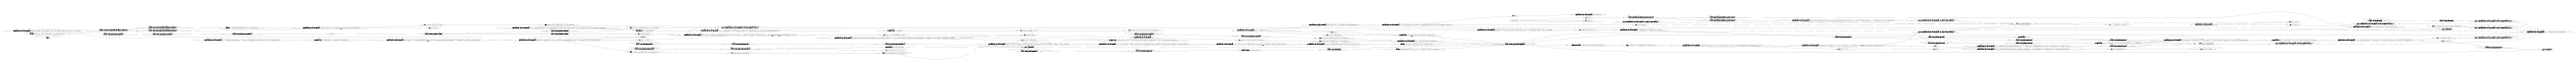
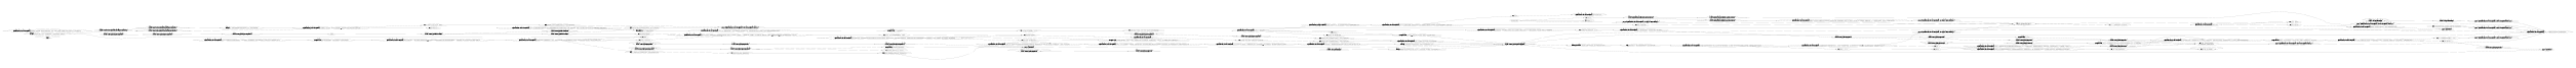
  digraph {
    rankdir=LR
    n1 [label=START]
    n2 [label="直面黑眼人"]
    n3 [label="Variable[\"inventory.hjelm_firsthub_reached\"]"]
    n4 [label="Variable[\"inventory.hjelm_firsthub_reached\"]" shape=diamond]
    n5 [label="!(Variable[\"inventory.hjelm_firsthub_reached\"])" shape=diamond]
    n6 [label="Logic: 考虑到市面上有那么多不同的赫姆达尔英雄传丛书，你是不太可能找到续作的。"]
    n7 [label="Hjelmdallermann: the Man from Hjelmdall: 封面上，来自赫姆达尔的男人紧盯着你，满脸尽是残酷的决绝。"]
    n8 [label="!(Variable[\"inventory.hjelm_logic_reusing_material\"])" shape=diamond]
    n9 [label="Logic: 考虑到市面上有那么多不同的赫姆达尔英雄传丛书，你是不太可能找到续作的。"]
    n10 [label="Hjelmdallermann: the Man from Hjelmdall: 在第一幕里，来自赫姆达尔的男人是在跟一个强大的巫师和他的亡灵大军战斗。现在他面对的是一对纳赫特尔巫师，还有他们的鬼精奴仆。这两简直有天壤之别好吗。"]
    n11 [label="You: 不了，以我的品味来说有点太愚蠢了。（合上书。）"]
    n12 [label="You: 好吧。那接下来呢？"]
    n13 [label="Jump to: [Hjelmdallermann: the Man from Hjelmdall: \"The Man from Hjelmdall stares at yo...\"]"]
    n14 [label="!(Variable[\"inventory.hjelm_perception_font\"])" shape=diamond]
    n15 [label="Variable[\"inventory.hjelm_concept_inside\"]"]
    n16 [label="Variable[\"inventory.hjelm_concept_inside\"]" shape=diamond]
-   n17 [label="Physical Instrument: 喂！肌肉和骨头可没什么问题。"]
    n18 [label="!(Variable[\"whirling.dreamone_apes\"])" shape=diamond]
    n19 [label="!(Variable[\"inventory.hjelm_concept_inside\"])" shape=diamond]
    n20 [label="Hjelmdallermann: the Man from Hjelmdall: 他可是来自赫姆达尔的男人！在激烈的战斗中出生，死亡是他的先父，鲜血是他的先母。当他离开卡特拉的寒冷北国，寻求骄傲和荣耀的时候，不过才刚刚度过了14个冬季。*那*就是他的性格。"]
    n21 [label="You: 没关系，还是直接进入好的部分吧。\n我只需要肌肉和鲜血。还是继续说回那个吧。"]
    n22 [label="Conceptualization: 他甚至连一个真正的名字都没有。这个男人心里在想什么？或者除了一堆肌肉和骨头之外，他什么也不是？"]
    n23 [label="Jump to: [Hjelmdallermann: the Man from Hjelmdall: \"The Man from Hjelmdall stares at yo...\"]"]
    n24 [label="Jump to: [Hjelmdallermann: the Man from Hjelmdall: \"You skip past a section detailing a...\"]"]
    n25 [label="You: 好吧，不过他有什么*内在*的压力吗？\n没错。他*内心*深处的压力在哪里？"]
    n26 [label="You: 等一下，来自赫姆达尔的男人为什么要这么做？"]
    n27 [label="You: 看看封底。"]
    n28 [label="Hjelmdallermann: the Man from Hjelmdall: 背后简介：“他最新的冒险故事可以作为残酷的*赫姆达尔英雄传*的完美介绍！认识一下来自赫姆达尔的男人，他忠诚的结拜兄弟提尔巴德，贵族领主沃斯戈，还有他们最可怕的对手。为了北国的荣耀！为了赫姆达尔！”"]
    n29 [label="!(Variable[\"inventory.hjelm_physint_muscle\"])" shape=diamond]
    n30 [label="Jump to: [Hjelmdallermann: the Man from Hjelmdall: \"The Man from Hjelmdall stares at yo...\"]"]
    n31 [label="Hjelmdallermann: the Man from Hjelmdall: 封面上，来自赫姆达尔的男人紧盯着你，满脸尽是残酷的决绝。"]
    n32 [label="Half Light: 这些画面对你内心深处的某些心声说到：一群暴力类人猿的原始战争就这么结束了。"]
    n33 [label="Hand/Eye Coordination: 作者这辈子肯定*从来没有*拿过剑，更不用说同时拿起两只双手剑了。"]
    n34 [label="Half Light: 你就是为这个来的，不是吗？一场高潮迭起的杀戮，人类在那里都退化成了肌肉和愤怒？"]
    n35 [label="Variable[\"doomed.bookstore_hjelmdallerman_halfligt_muscle_and_fury\"]"]
    n36 [label="You: 跳着看。"]
    n37 [label="Variable[\"doomed.bookstore_hjelmdallerman_halfligt_muscle_and_fury\"]" shape=diamond]
    n38 [label="!(Variable[\"doomed.bookstore_hjelmdallerman_halfligt_muscle_and_fury\"])" shape=diamond]
    n39 [label="Hjelmdallermann: the Man from Hjelmdall: 几章之后，来自赫姆达尔的男人和提尔巴德就来到了一个完全不同的地方，他们骑着格里芬在一片荒芜沙漠的高空翱翔，它们似乎总是在为了方便叙述的时刻出现……"]
    n40 [label="Conceptualization: 这本书是对优秀情节的嘲讽，不过有什么东西告诉你，连贯性从来都不是重点。"]
    n41 [label="Hjelmdallermann: the Man from Hjelmdall: 北国男儿发现他们来到了一个庭院，那里的主人是强大的南方国王——*沃斯戈领主*。老国王恳求来自赫姆达尔的男人除掉王国境内的*纳赫特尔*，一个盲眼巫师的地下部落，他们因为出卖自己的灵魂获得了恶魔的力量。"]
    n42 [label="Hjelmdallermann: the Man from Hjelmdall: 你是什么意思？"]
    n43 [label="Hjelmdallermann: the Man from Hjelmdall: 你跳过了一个章节，里面详细描述了一场豪华宴会，里面有*很多*祝酒辞，还有从沃斯戈领主城堡前往*叶泽多尔*古代森林那段冗长而又乏味的旅程，我们的英雄就是从那里潜入了纳赫特尔部落的恐怖礼堂……"]
    n44 [label="Hjelmdallermann: the Man from Hjelmdall: 大礼堂中央站矗立着一个鲜血祭坛，一对纳赫特尔巫师正剖开一个尖叫农民的胸膛——这是一种罪恶的仪式，能赋予纳赫特尔巫师禁忌魔法的力量……"]
    n45 [label="Hjelmdallermann: the Man from Hjelmdall: 邪恶仪式结束了，钢铁脱鞘的声音把纳赫特尔巫师的注意力吸引到门口那两个身披斗篷的人影身上……"]
    n46 [label="You: 哇哦……现在他们遇到麻烦了。"]
    n47 [label="Hjelmdallermann: the Man from Hjelmdall: “*不行*，提尔巴德！”来自赫姆达尔的男人在血肉和骨头的大军中怒吼。“勇敢一些！为了北国……为了赫姆达尔！！！”他瞬间跳上夹层，直面黑眼人，像一头发疯的冰熊，挥舞着手中的一对*双手剑*——*风暴*和*怒涛*——他费力地从包围着巫师的不死族士兵中穿过……"]
    n48 [label="You: 来不及了，快上車，屠杀和荣耀等着我们呢。（继续看。）"]
    n49 [label="Jump to: [Hjelmdallermann: the Man from Hjelmdall: \"You skip past a section detailing a...\"]"]
    n50 [label="Hjelmdallermann: the Man from Hjelmdall: 黄昏时分，唯一的幸存者只剩下来自赫姆达尔的男人和他忠诚的结拜兄弟提尔巴德。“能战死在你身边是一种荣耀，兄弟！”提尔巴德一边挥舞着战斧大叫，一边斩掉了复生同伴的头颅。"]
    n51 [label="You: 我太老了，不适合这个……"]
    n52 [label="You: 你是在跟我开玩笑吧……"]
    n53 [label="Logic: 在任何现实战斗中，用两只手有效地挥舞*双手剑*，从身体上讲是不可能的。"]
    n54 [label="Hjelmdallermann: the Man from Hjelmdall: ……他用一对双手剑使出致命绝技，巫师立即身首分离。他的不死奴仆像布娃娃一样崩溃倒地，只剩下两个北国男儿孤独地站在诅咒神庙里，周围的地板上躺着他们逝去的兄弟。"]
    n55 [label="Logic: 考虑到市面上有那么多不同的赫姆达尔英雄传丛书，你是不太可能找到续作的。"]
    n56 [label="Jump to: [Hjelmdallermann: the Man from Hjelmdall: \"The Man from Hjelmdall stares at yo...\"]"]
    n57 [label="Hjelmdallermann: the Man from Hjelmdall: 这本残破的平装书封面上画着来自赫姆达尔的男人，他正站在一堆血淋淋的尸体顶端。他的两把双手剑交叉成一个戏剧性的‘X’形，摆放在他魁梧的胸膛前方，还有鲜血正从剑刃上滴落……"]
    n58 [label="Jump to: [Hjelmdallermann: the Man from Hjelmdall: \"You skip past a section detailing a...\"]"]
    n59 [label="You: 哦耶。"]
    n60 [label="Hjelmdallermann: the Man from Hjelmdall: 在他后面，耸立着北国家乡那白雪皑皑的山峰。红色粗体标题写着“赫姆达尔传说：来自赫姆达尔的男人”，就像一面旗帜迎风招展。前景是一个近乎全裸的女人躺在地上祈祷，私处很有策略性地被自己的黑发遮掩住了。"]
    n61 [label="You: 没关系。（继续看。）"]
    n62 [label="You: 他为什么要这么做？"]
    n63 [label="Hjelmdallermann: the Man from Hjelmdall: 他是现存人类中最狂放的男人，唯一强壮到能挥舞那对*双手剑*，*风暴*和*怒涛*的男人……"]
    n64 [label="Hjelmdallermann: the Man from Hjelmdall: 因为正义之火在他胸中熊熊燃烧。因为他首先想到的是为自己心爱的赫姆达尔赢得荣耀。因为他高贵的卡特拉血脉渴望着征服和荣耀。这是无法抗拒的。"]
    n65 [label="You: 有道理。还是回到正题吧。"]
    n66 [label="You: 就这些？"]
    n67 [label="You: 我才不要跟打折平装书顶嘴呢。（合上书。）"]
    n68 [label="You: 是啊，我明白了。他很强壮，还有一对大剑。但是我为什么要*在乎*他的性格呢？"]
    n69 [label="Hjelmdallermann: the Man from Hjelmdall: 你是什么人？书籍评论家吗？"]
    n70 [label="Hjelmdallermann: the Man from Hjelmdall: 当战斗的喧嚣平息之时，唯有来自赫姆达尔的男人和提尔巴德屹立不倒。两条北方汉子筋疲力尽，浑身沾满敌人的内脏，与邪恶的纳赫特尔对峙的时刻已至。来自赫姆达尔的男人那如同方纳石般湛蓝的双眼充满了无法描述的愤怒。“为了北地！”他怒吼着冲上前去，投身于孤注一掷的*肉搏战*……"]
    n71 [label="You: 把它们全砍倒，来自赫姆达尔的男人！"]
    n72 [label="Hjelmdallermann: the Man from Hjelmdall: 什么？"]
    n73 [label="Perception (Sight): 下面用更小的字号附加了一段说明：“（改编自：‘来自赫姆达尔的男人与亡灵巫师的宝藏’，‘来自赫姆达尔的男人：沃斯戈之王’，以及‘来自赫姆达尔的男人：纳赫特尔的诅咒’。”"]
    n74 [label="Variable[\"inventory.hjelm_perception_font\"]"]
    n75 [label="Variable[\"inventory.hjelm_perception_font\"]" shape=diamond]
    n76 [label="!(Variable[\"inventory.hjelm_logic_reusing_material\"])" shape=diamond]
    n77 [label="Jump to: [hjelmbookhub]"]
    n78 [label="Jump to: [hjelmbookhub]"]
    n79 [label="Hjelmdallermann: the Man from Hjelmdall: 真是绝妙的问题。只需购买赫姆达尔人传奇的下一部扣人心弦的篇章：“赫姆达尔人在明日之门”，难题就会迎刃而解。这本书的最后一页只有一句：“未完待续……”"]
    n80 [label="You: 来自赫姆达尔的男人就看到这里吧。（合上书。）"]
    n81 [label="Hjelmdallermann: the Man from Hjelmdall: 够了！故事节奏都被你破坏了。我们刚才看到哪里了？啊，是的……"]
    n82 [label="You: 不，你说得对，我们给它个机会吧。（继续看。）"]
    n83 [label="Logic: 考虑到市面上有那么多不同的赫姆达尔英雄传丛书，你是不太可能找到续作的。"]
    n84 [label="You: 呃，是啊，还有可能是谁呢？"]
    n85 [label="Hjelmdallermann: the Man from Hjelmdall: 电光火石之间，纳赫特尔巫师召唤了一支口齿不清的鬼精大军朝我们的英雄冲了过去。礼堂里充满剑刃的叮当声和死亡的叫喊声，地面因为热腾腾的鬼精内脏变得光滑起来……"]
    n86 [label="Conceptualization: 哦，去他妈的吧……"]
    n87 [label="Conceptualization: 裸女和大剑——他们就只能想出这些东西了？感觉很公式化，而且……像派生物。"]
    n88 [label="Variable[\"inventory.hjelm_concept_inside\"]"]
    n89 [label="Variable[\"inventory.hjelm_concept_inside\"]" shape=diamond]
    n90 [label="!(Variable[\"inventory.hjelm_concept_inside\"])" shape=diamond]
    n91 [label="Jump to: [Hjelmdallermann: the Man from Hjelmdall: \"The Man from Hjelmdall stares at yo...\"]"]
    n92 [label="Hjelmdallermann: the Man from Hjelmdall: 此时此刻，你已经把这个故事背下来了。没有什么新的或者值得注意的东西。"]
    n93 [label="Jump to: [hjelmbookhub]"]
    n94 [label="Hjelmdallermann: the Man from Hjelmdall: 你说‘就这些’是什么意思？"]
    n95 [label="You: 其实是的，我是个*该死*的艺术警探。"]
    n96 [label="You: 我也许是。"]
    n97 [label="Jump to: [Hjelmdallermann: the Man from Hjelmdall: \"The Man from Hjelmdall stares at yo...\"]"]
    n98 [label="Conceptualization: 还有比逃避到过去更好的地方吗？"]
    n99 [label="You: 出版商肯定对他们的读者人数抱持着悲观态度。"]
    n100 [label="Logic: 他们最主要的顾虑是特许经营权的延续，而不是创造文学历史。"]
    n101 [label="Variable[\"inventory.hjelm_logic_reusing_material\"]"]
    n102 [label="Variable[\"inventory.hjelm_logic_reusing_material\"]" shape=diamond]
    n103 [label="You: 哪里有需求，哪里就有供应。这一点没什么错。"]
    n104 [label="Logic: 一个厚颜无耻的企图，把老故事冠上新标题，然后从粉丝那里骗取更多钱财。"]
    n105 [label="Variable[\"inventory.hjelm_logic_reusing_material\"]"]
    n106 [label="Variable[\"inventory.hjelm_logic_reusing_material\"]" shape=diamond]
    n107 [label="!(Variable[\"inventory.hjelm_logic_reusing_material\"])" shape=diamond]
    n108 [label="You: 哇哦。我确实*没有*猜到这种走向！"]
    n109 [label="You: 好像……有点过分了？"]
    n110 [label="Hjelmdallermann: the Man from Hjelmdall: 在他后面，耸立着北国家乡那白雪皑皑的山峰。粗体红色的标题写着“赫姆达尔传说：来自赫姆达尔的男人”，就像一面旗帜迎风招展。前景是一个近乎全裸的女人躺在地上祈祷，私处很有策略性地被自己的黑发所遮掩住了。"]
    n111 [label="Electrochemistry: 哦！这个好像挺有意思的……"]
    n112 [label="Variable[\"whirling.dreamone_apes\"]"]
    n113 [label="Variable[\"whirling.dreamone_apes\"]" shape=diamond]
    n114 [label="Half Light: 这些画面对你内心深处的某些心声说到：快点！找个人，或者找个东西，把它开肠破肚，斩首，刺死在尖刺上！"]
    n115 [label="Variable[\"inventory.hjelm_physint_muscle\"]"]
    n116 [label="Variable[\"inventory.hjelm_physint_muscle\"]" shape=diamond]
    n117 [label="Conceptualization: 问题在于：你为什么要*关心*这个角色？他有什么内在冲突吗？难以言喻的动机？也许，是一个悲剧性的缺陷？"]
    n118 [label="Hjelmdallermann: the Man from Hjelmdall: 很可能是吧，但你无法确定，因为这本书在悬念中结束了，只留下一条脚注：未完待续，敬请期待“赫姆达尔人在明日之门”。本地书店即将有售。"]
    n119 [label="Variable[\"inventory.hjelm_logic_reusing_material\"]"]
    n120 [label="Variable[\"inventory.hjelm_logic_reusing_material\"]" shape=diamond]
    n121 [label="我们刚才看到哪里了"]
    n122 [label="You: 阅读前几页。"]
    n123 [label="You: 把书放在一边。"]
    n124 [label="Variable[\"XP.hjelmdallerman_suffered_through_the_whole_book\"]"]
    n125 [label="Half Light: 不，你就是冲着漂亮的裸体在灌木丛中野合来的。拜托，来点香汗伶俐的场面吧！"]
    n126 [label="Hjelmdallermann: the Man from Hjelmdall: 来访者瞬间扯下了他们的斗篷，拔出闪闪发光的北国钢铁——是来自赫姆达尔的男人和他勇敢的结拜兄弟提尔巴德！"]
    n127 [label="Variable[\"XP.hjelmdallerman_suffered_through_the_whole_book\"]" shape=diamond]
    n128 [label="!(Variable[\"XP.hjelmdallerman_suffered_through_the_whole_book\"])" shape=diamond]
    n129 [label="Conceptualization: 什么节奏？！"]
    n130 [label="You: 这几乎跟第一幕一模一样嘛！甚至*口齿不清*这个词还用了两遍！"]
    n131 [label="You: 我看够了。（合上书。）"]
    n132 [label="Hjelmdallermann: the Man from Hjelmdall: 来自赫姆达尔的男人向绝望的国王开出了一个高价。他为流亡到王国边境那些无家可归的沙漠侏儒请求一片生存之地。沃斯戈试图以自己的长女作为交换，然而冬之子没有改变心意……"]
    n133 [label="Hjelmdallermann: the Man from Hjelmdall: 故事是从*中段*开始的。来自赫姆达尔的男人和他的北方*掠夺者*兄弟正身处一座古老神庙的腹地，被不死*巫师*指挥的一支口齿不清的*生物*大军团团包围。忠诚的北方战士一个又一个被残忍的不死族杀害，转而又加入了复苏的亡灵大军……"]
    n134 [label="Logic: 大家会在熟悉中得到安慰，回忆过去的经历，翻看旧相片，阅读古老的故事。"]
    n1 -> n1
    n2 -> n3
    n3 -> n4
    n3 -> n5
    n4 -> n46
    n5 -> n55
    n6 -> n7
    n7 -> n8
    n8 -> n33
    n9 -> n7
    n10 -> n11
    n10 -> n12
    n11 -> n13
    n12 -> n14
    n13 -> n31
    n14 -> n78
    n15 -> n15
    n15 -> n16
-   n16 -> n17
-   n17 -> n18
    n18 -> n114
    n19 -> n20
    n19 -> n21
    n20 -> n22
    n21 -> n23
    n22 -> n10
    n23 -> n31
    n24 -> n25
    n25 -> n26
    n26 -> n42
    n27 -> n28
    n28 -> n29
    n29 -> n20
    n29 -> n21
    n30 -> n31
    n31 -> n8
    n32 -> n8
    n33 -> n53
    n34 -> n35
    n34 -> n36
    n35 -> n37
    n35 -> n38
    n37 -> n125
    n38 -> n126
    n39 -> n40
    n40 -> n41
    n41 -> n132
    n42 -> n61
    n42 -> n62
    n43 -> n44
    n44 -> n45
    n45 -> n32
    n46 -> n47
    n47 -> n48
    n48 -> n52
    n49 -> n25
    n50 -> n43
    n50 -> n50
    n51 -> n47
    n52 -> n72
    n53 -> n54
    n54 -> n57
    n54 -> n131
    n55 -> n56
    n56 -> n31
    n57 -> n58
    n57 -> n59
    n58 -> n25
    n59 -> n60
    n60 -> n108
    n61 -> n25
    n62 -> n92
    n63 -> n64
    n64 -> n65
    n64 -> n66
    n65 -> n25
    n66 -> n94
    n67 -> n68
    n68 -> n69
    n69 -> n63
    n69 -> n79
    n69 -> n95
    n69 -> n96
    n70 -> n52
    n70 -> n71
    n71 -> n73
    n72 -> n130
    n73 -> n70
    n74 -> n74
    n74 -> n75
    n75 -> n76
    n76 -> n77
    n77 -> n8
    n78 -> n8
    n79 -> n80
    n80 -> n81
    n81 -> n88
    n82 -> n83
    n83 -> n56
    n84 -> n84
    n85 -> n86
    n86 -> n67
    n87 -> n8
    n88 -> n89
    n88 -> n90
    n89 -> n129
    n90 -> n19
    n91 -> n31
    n92 -> n93
    n93 -> n8
    n95 -> n87
    n96 -> n87
    n97 -> n31
    n98 -> n77
    n99 -> n100
    n100 -> n77
    n101 -> n101
    n101 -> n102
    n102 -> n98
    n102 -> n103
    n104 -> n99
    n105 -> n105
    n105 -> n106
    n106 -> n6
    n107 -> n2
    n108 -> n84
    n109 -> n110
    n110 -> n111
    n111 -> n85
    n112 -> n112
    n112 -> n113
    n113 -> n30
    n114 -> n8
    n115 -> n115
    n115 -> n116
    n116 -> n117
    n117 -> n20
    n117 -> n21
    n118 -> n118
    n119 -> n119
    n119 -> n120
    n120 -> n107
    n121 -> n24
    n121 -> n122
    n121 -> n123
    n122 -> n124
    n124 -> n127
    n124 -> n128
    n125 -> n126
    n126 -> n82
    n126 -> n109
    n127 -> n91
    n128 -> n133
    n129 -> n19
    n130 -> n9
    n131 -> n27
    n132 -> n36
    n132 -> n51
    n132 -> n104
    n133 -> n49
    n134 -> n97
  }
